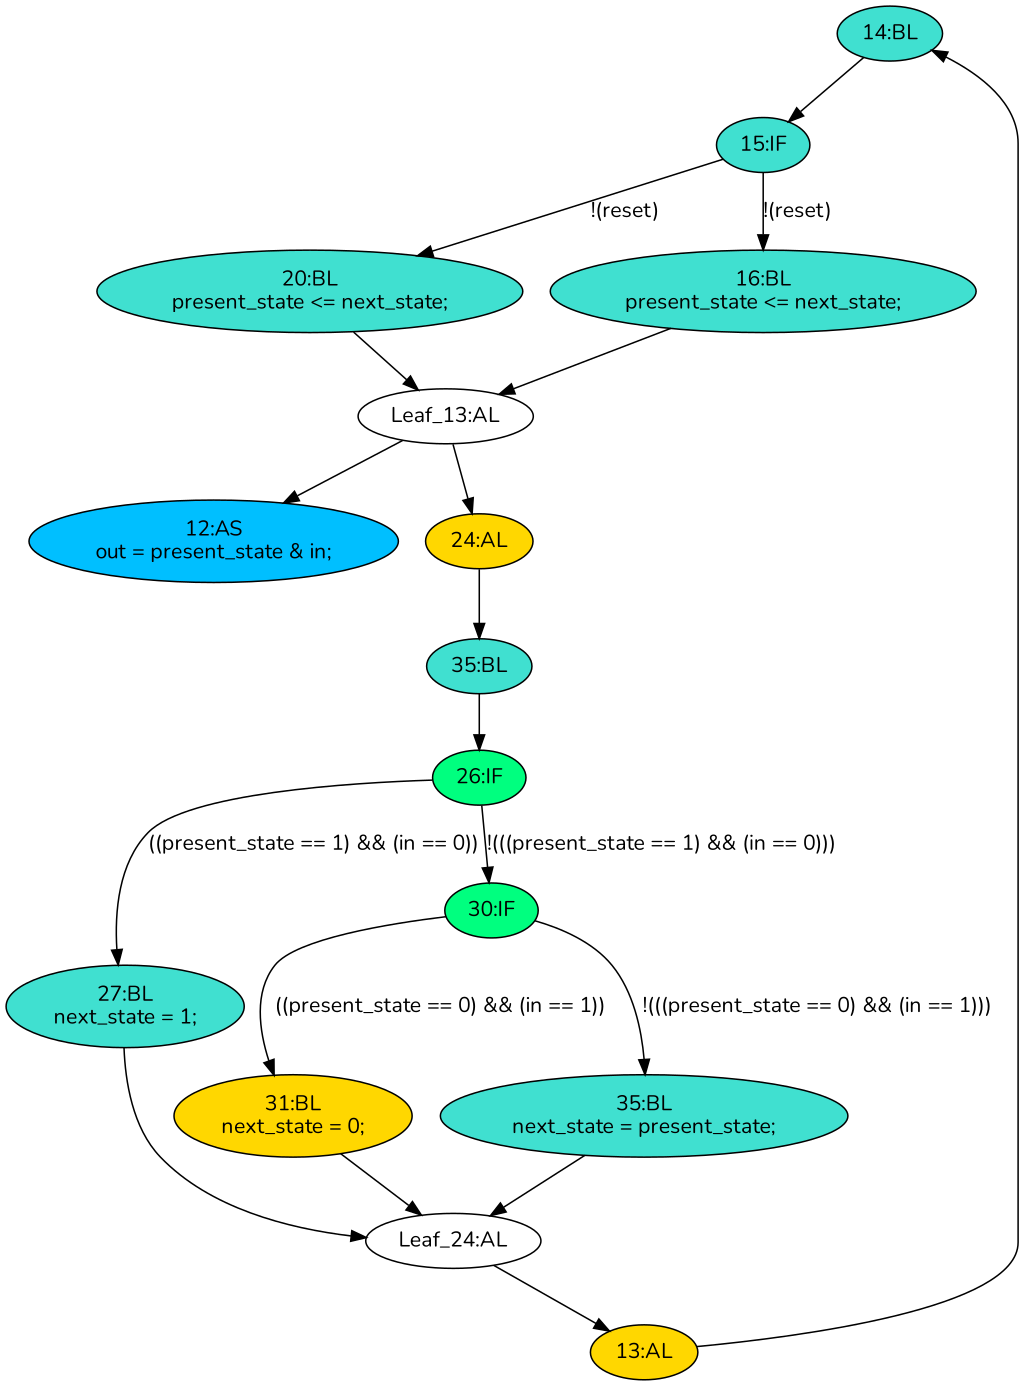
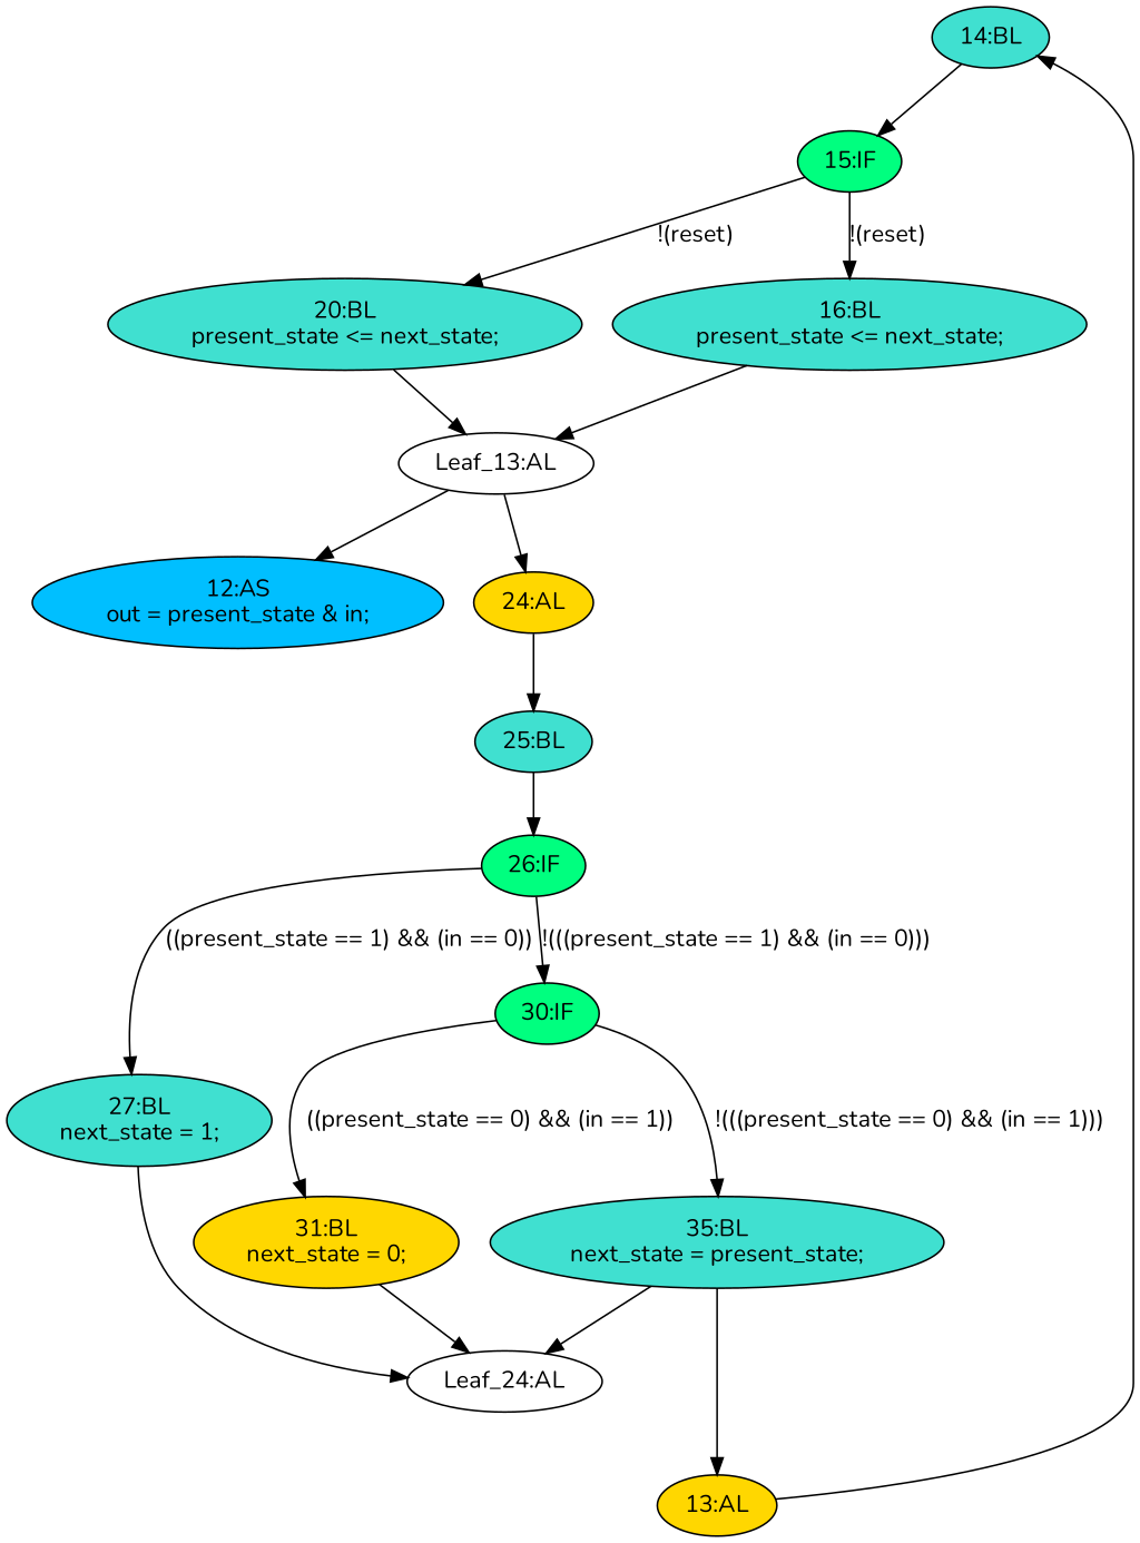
  strict digraph {
    fontname=Nunito
    node [fillcolor=turquoise fontname=Nunito statements="[]" style=filled typ=Block]
    edge [cond="[]" fontname=Nunito lineno=None]
    n1 [ast="<pyverilog.vparser.ast.Block object at 0x7f03b0f23610>" label="14:BL"]
-   n2 [ast="<pyverilog.vparser.ast.IfStatement object at 0x7f03b0f31150>" label="15:IF" typ=IfStatement]
+   n2 [ast="<pyverilog.vparser.ast.IfStatement object at 0x7f03b0f31150>" fillcolor=springgreen label="15:IF" typ=IfStatement]
    n3 [ast="<pyverilog.vparser.ast.Block object at 0x7f03b0f31250>" label="20:BL\npresent_state <= next_state;" statements="[<pyverilog.vparser.ast.NonblockingSubstitution object at 0x7f03b0f31050>]"]
    n4 [ast="<pyverilog.vparser.ast.Block object at 0x7f03b0ecee90>" label="16:BL\npresent_state <= next_state;" statements="[<pyverilog.vparser.ast.NonblockingSubstitution object at 0x7f03b0ecebd0>]"]
    n5 [def_var="['present_state']" label="Leaf_13:AL" fillcolor="" statements="" style="" typ=""]
    n6 [ast="<pyverilog.vparser.ast.Block object at 0x7f03b0b983d0>" fillcolor=gold label="31:BL\nnext_state = 0;" statements="[<pyverilog.vparser.ast.BlockingSubstitution object at 0x7f03b0b98c90>]"]
    n7 [def_var="['next_state']" label="Leaf_24:AL" fillcolor="" statements="" style="" typ=""]
    n8 [ast="<pyverilog.vparser.ast.Always object at 0x7f03b0f23e10>" clk_sens=True fillcolor=gold label="13:AL" sens="['clk']" typ=Always use_var="['reset', 'next_state']"]
    n9 [ast="<pyverilog.vparser.ast.Assign object at 0x7f03b0ed6bd0>" def_var="['out']" fillcolor=deepskyblue label="12:AS\nout = present_state & in;" typ=Assign use_var="['present_state', 'in']"]
    n10 [ast="<pyverilog.vparser.ast.Always object at 0x7f03b0f26e90>" clk_sens=True fillcolor=gold label="24:AL" sens="['clk']" typ=Always use_var="['present_state', 'in']"]
-   n11 [ast="<pyverilog.vparser.ast.Block object at 0x7f03b0f26750>" label="35:BL"]
+   n11 [ast="<pyverilog.vparser.ast.Block object at 0x7f03b0f26750>" label="25:BL"]
    n12 [ast="<pyverilog.vparser.ast.Block object at 0x7f03b49a5190>" label="27:BL\nnext_state = 1;" statements="[<pyverilog.vparser.ast.BlockingSubstitution object at 0x7f03b5085d10>]"]
    n13 [ast="<pyverilog.vparser.ast.IfStatement object at 0x7f03b129ee50>" fillcolor=springgreen label="26:IF" typ=IfStatement]
    n14 [ast="<pyverilog.vparser.ast.IfStatement object at 0x7f03b0b98cd0>" fillcolor=springgreen label="30:IF" typ=IfStatement]
    n15 [ast="<pyverilog.vparser.ast.Block object at 0x7f03b0b98810>" label="35:BL\nnext_state = present_state;" statements="[<pyverilog.vparser.ast.BlockingSubstitution object at 0x7f03b0b98bd0>]"]
    n1 -> n2
    n2 -> n3 [cond="['reset']" label="!(reset)" lineno=15]
    n2 -> n4 [cond="['reset']" label="!(reset)" lineno=15]
    n3 -> n5
    n4 -> n5
    n5 -> n9 [cond="" lineno=""]
    n5 -> n10 [cond="" lineno=""]
    n6 -> n7
-   n7 -> n8 [cond="" lineno=""]
+   n15 -> n8 [cond="" lineno=""]
    n8 -> n1
    n10 -> n11
    n11 -> n13
    n12 -> n7
    n13 -> n12 [cond="['present_state', 'in']" label="((present_state == 1) && (in == 0))" lineno=26]
    n13 -> n14 [cond="['present_state', 'in']" label="!(((present_state == 1) && (in == 0)))" lineno=26]
    n14 -> n6 [cond="['present_state', 'in']" label="((present_state == 0) && (in == 1))" lineno=30]
    n14 -> n15 [cond="['present_state', 'in']" label="!(((present_state == 0) && (in == 1)))" lineno=30]
    n15 -> n7
  }
